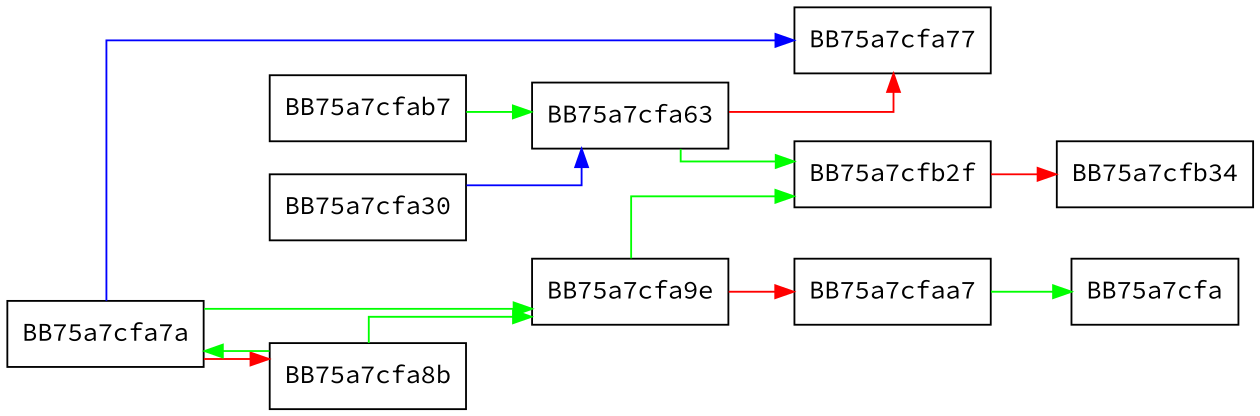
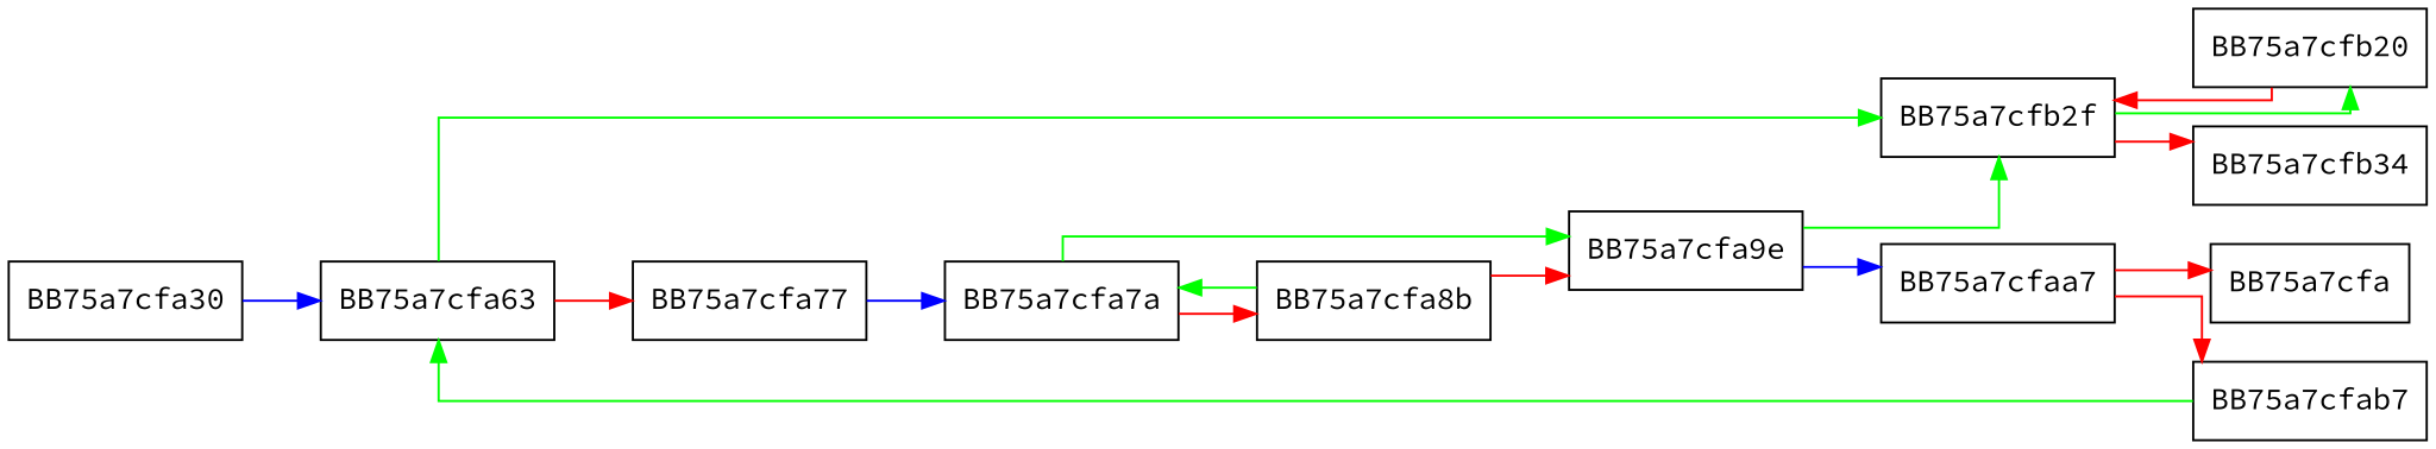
  digraph {
    fontname="Source Code Pro"
    rankdir=LR
    splines=ortho
    node [fontname="Source Code Pro" shape=box]
    edge [color=green fontname="Source Code Pro"]
    BB75a7cfa30
    BB75a7cfa63
    BB75a7cfb2f
    BB75a7cfa77
+   BB75a7cfb20
    BB75a7cfb34
    BB75a7cfa7a
    BB75a7cfa9e
    BB75a7cfa8b
    BB75a7cfaa7
    n11 [label=BB75a7cfa]
    BB75a7cfab7
    BB75a7cfa30 -> BB75a7cfa63 [color=blue]
    BB75a7cfa63 -> BB75a7cfb2f
    BB75a7cfa63 -> BB75a7cfa77 [color=red]
+   BB75a7cfb2f -> BB75a7cfb20
    BB75a7cfb2f -> BB75a7cfb34 [color=red]
-   BB75a7cfa7a -> BB75a7cfa77 [color=blue]
+   BB75a7cfa77 -> BB75a7cfa7a [color=blue]
+   BB75a7cfb20 -> BB75a7cfb2f [color=red]
    BB75a7cfa7a -> BB75a7cfa9e
    BB75a7cfa7a -> BB75a7cfa8b [color=red]
    BB75a7cfa9e -> BB75a7cfb2f
-   BB75a7cfa9e -> BB75a7cfaa7 [color=red]
+   BB75a7cfa9e -> BB75a7cfaa7 [color=blue]
    BB75a7cfa8b -> BB75a7cfa7a
-   BB75a7cfa8b -> BB75a7cfa9e
-   BB75a7cfaa7 -> n11
+   BB75a7cfa8b -> BB75a7cfa9e [color=red]
+   BB75a7cfaa7 -> n11 [color=red]
+   BB75a7cfaa7 -> BB75a7cfab7 [color=red]
    BB75a7cfab7 -> BB75a7cfa63
  }
